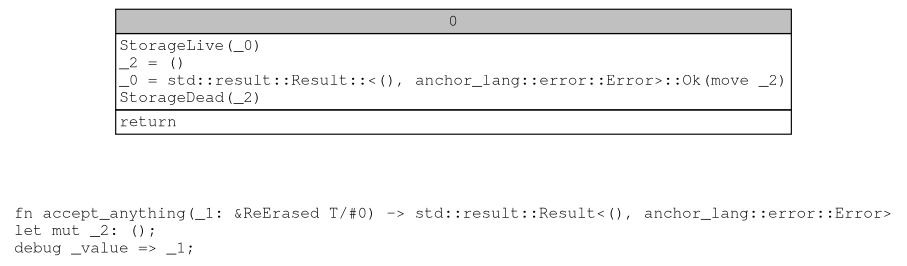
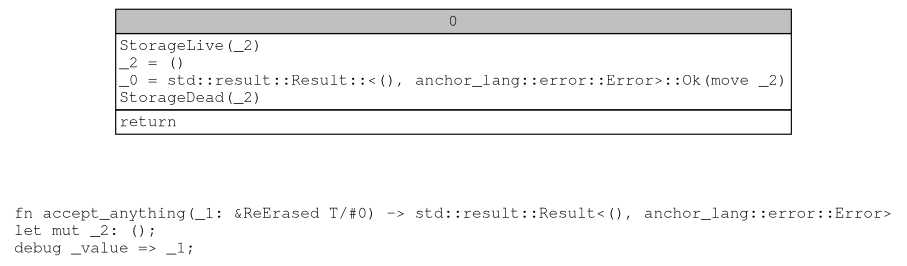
  digraph {
    fontname="Courier, monospace"
    label=<fn accept_anything(_1: &amp;ReErased T/#0) -&gt; std::result::Result&lt;(), anchor_lang::error::Error&gt;<br align="left"/>let mut _2: ();<br align="left"/>debug _value =&gt; _1;<br align="left"/>>
-   n1 [fontname="Courier, monospace" label=<<table border="0" cellborder="1" cellspacing="0"><tr><td bgcolor="gray" align="center" colspan="1">0</td></tr><tr><td align="left" balign="left">StorageLive(_0)<br/>_2 = ()<br/>_0 = std::result::Result::&lt;(), anchor_lang::error::Error&gt;::Ok(move _2)<br/>StorageDead(_2)<br/></td></tr><tr><td align="left">return</td></tr></table>> shape=none]
+   n1 [fontname="Courier, monospace" label=<<table border="0" cellborder="1" cellspacing="0"><tr><td bgcolor="gray" align="center" colspan="1">0</td></tr><tr><td align="left" balign="left">StorageLive(_2)<br/>_2 = ()<br/>_0 = std::result::Result::&lt;(), anchor_lang::error::Error&gt;::Ok(move _2)<br/>StorageDead(_2)<br/></td></tr><tr><td align="left">return</td></tr></table>> shape=none]
  }
